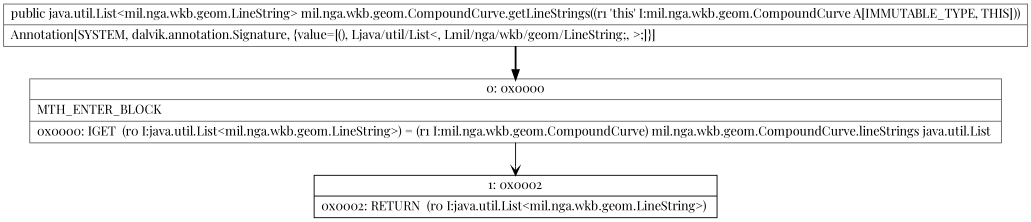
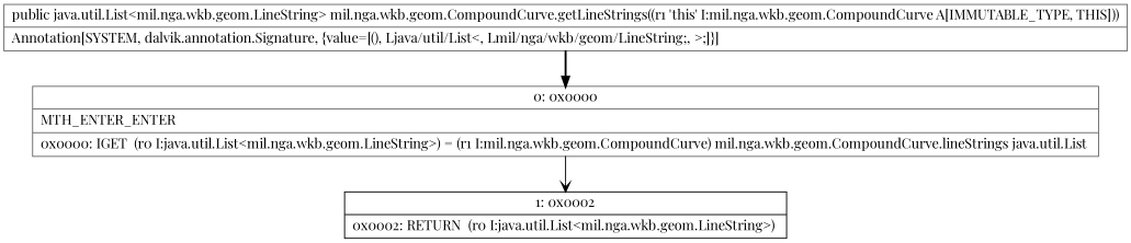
  digraph {
    fontname="Playfair Display"
    node [shape=record color=gray40 fontname="Playfair Display"]
    edge [fontname="Playfair Display"]
-   n1 [label="{0\:\ 0x0000|MTH_ENTER_BLOCK\l|0x0000: IGET  (r0 I:java.util.List\<mil.nga.wkb.geom.LineString\>) = (r1 I:mil.nga.wkb.geom.CompoundCurve) mil.nga.wkb.geom.CompoundCurve.lineStrings java.util.List \l}"]
+   n1 [label="{0\:\ 0x0000|MTH_ENTER_ENTER\l|0x0000: IGET  (r0 I:java.util.List\<mil.nga.wkb.geom.LineString\>) = (r1 I:mil.nga.wkb.geom.CompoundCurve) mil.nga.wkb.geom.CompoundCurve.lineStrings java.util.List \l}"]
    n2 [label="{1\:\ 0x0002|0x0002: RETURN  (r0 I:java.util.List\<mil.nga.wkb.geom.LineString\>) \l}" color=black]
    n3 [label="{public java.util.List\<mil.nga.wkb.geom.LineString\> mil.nga.wkb.geom.CompoundCurve.getLineStrings((r1 'this' I:mil.nga.wkb.geom.CompoundCurve A[IMMUTABLE_TYPE, THIS]))  | Annotation[SYSTEM, dalvik.annotation.Signature, \{value=[(), Ljava\/util\/List\<, Lmil\/nga\/wkb\/geom\/LineString;, \>;]\}]\l}"]
    n1 -> n2 [style=solid arrowhead=vee]
    n3 -> n1 [style=bold arrowhead=normal]
  }
